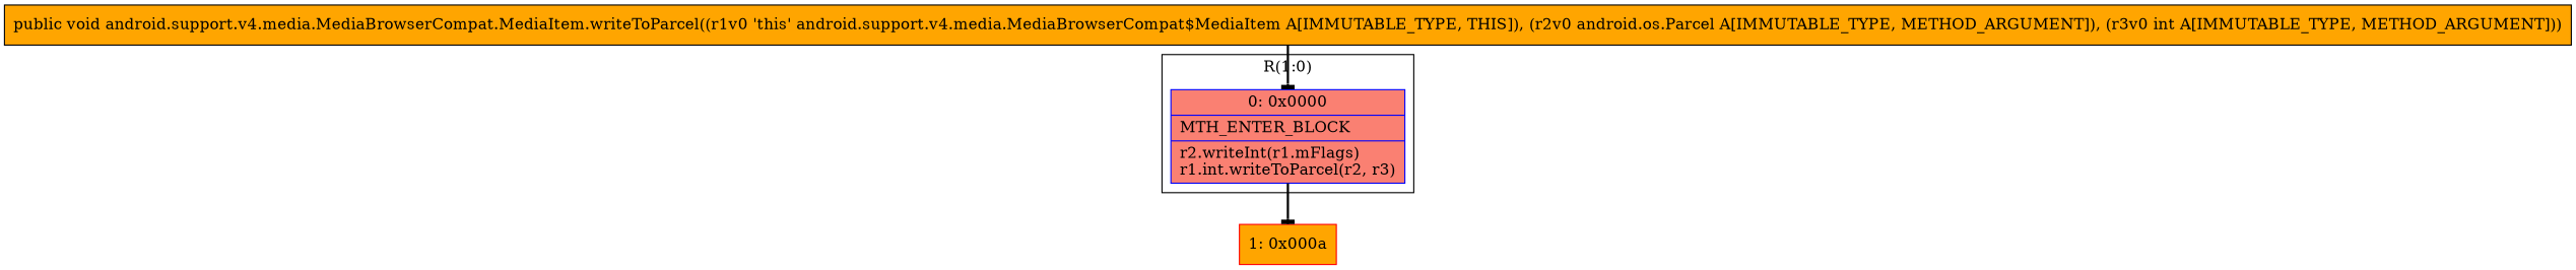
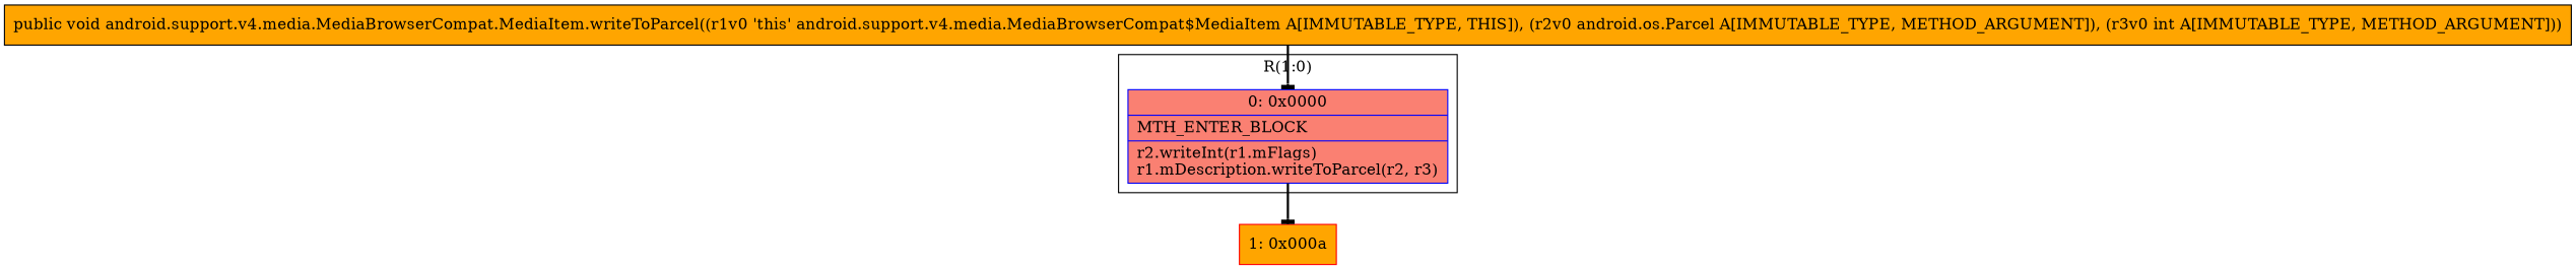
  digraph {
    node [shape=record style=filled fillcolor=orange]
    edge [style=bold arrowhead=tee]
-   n1 [color=blue label="{0\:\ 0x0000|MTH_ENTER_BLOCK\l|r2.writeInt(r1.mFlags)\lr1.int.writeToParcel(r2, r3)\l}" fillcolor=salmon]
+   n1 [color=blue label="{0\:\ 0x0000|MTH_ENTER_BLOCK\l|r2.writeInt(r1.mFlags)\lr1.mDescription.writeToParcel(r2, r3)\l}" fillcolor=salmon]
    n2 [color=red label="{1\:\ 0x000a}"]
    n3 [label="{public void android.support.v4.media.MediaBrowserCompat.MediaItem.writeToParcel((r1v0 'this' android.support.v4.media.MediaBrowserCompat$MediaItem A[IMMUTABLE_TYPE, THIS]), (r2v0 android.os.Parcel A[IMMUTABLE_TYPE, METHOD_ARGUMENT]), (r3v0 int A[IMMUTABLE_TYPE, METHOD_ARGUMENT])) }"]
    subgraph cluster_1 {
      label="R(1:0)"
      n1
    }
    n1 -> n2
    n3 -> n1
  }
